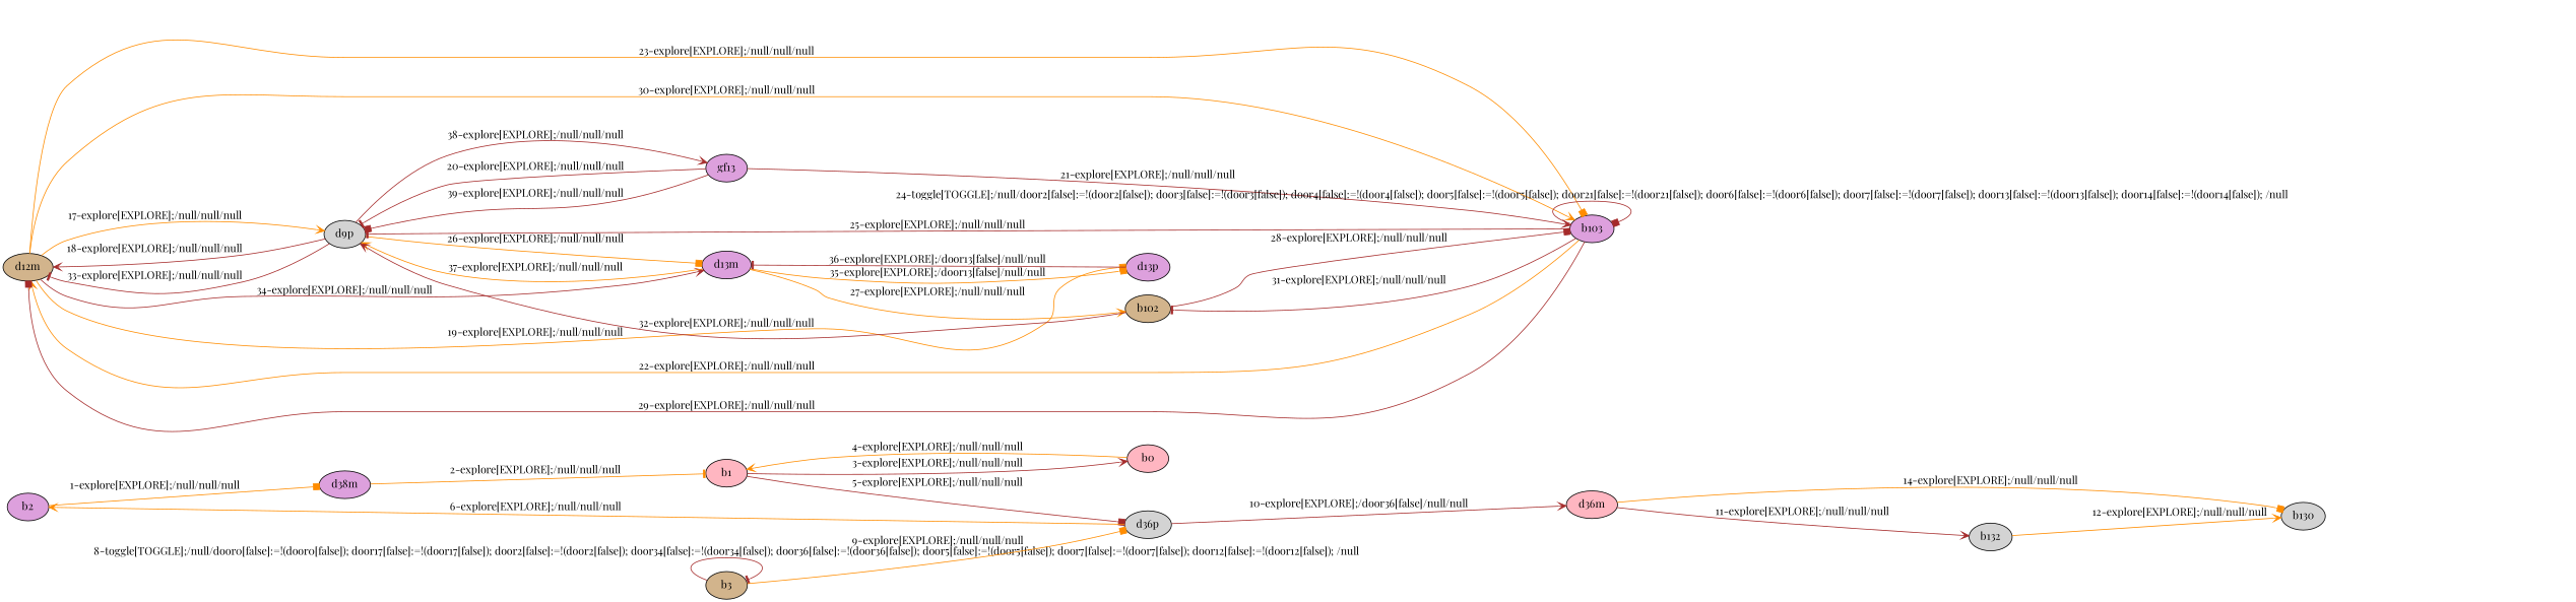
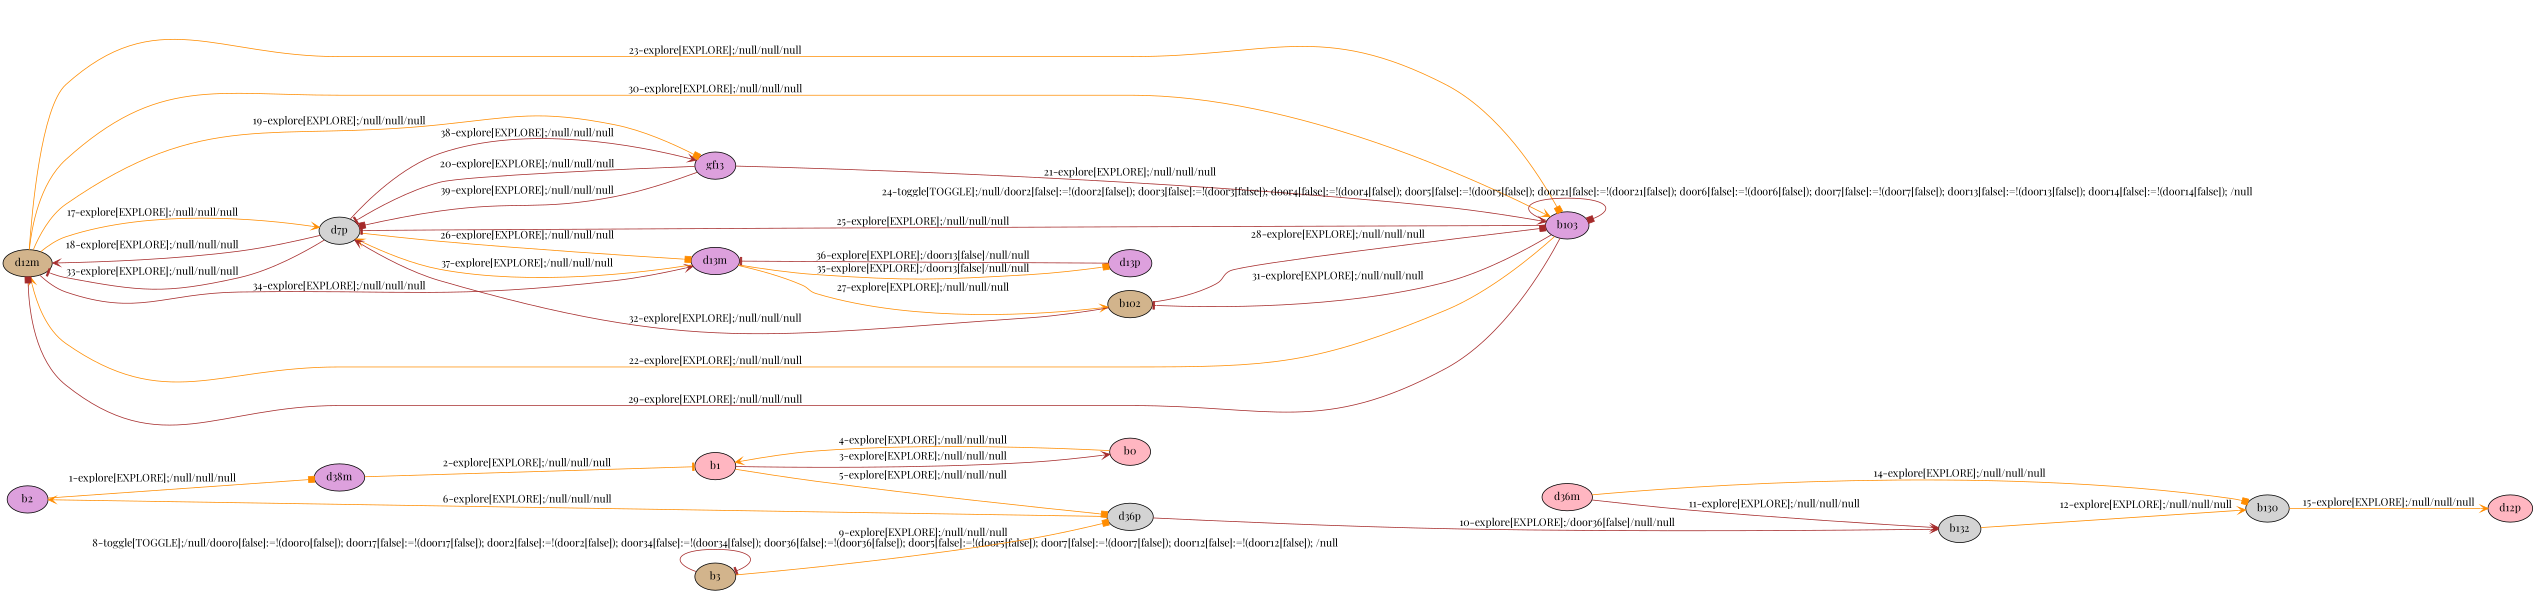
  digraph {
    fontname="Playfair Display"
    rankdir=LR
    node [fillcolor=plum fontname="Playfair Display" style=filled]
    edge [arrowhead=vee color=darkorange fontname="Playfair Display"]
    b2
    d38m
    b1 [fillcolor=lightpink]
    b3 [fillcolor=tan]
    d36p [fillcolor=lightgrey]
    b0 [fillcolor=lightpink]
    d36m [fillcolor=lightpink]
    b132 [fillcolor=lightgrey]
    b130 [fillcolor=lightgrey]
+   d12p [fillcolor=lightpink]
    d12m [fillcolor=tan]
-   d7p [fillcolor=lightgrey label=d9p]
+   d7p [fillcolor=lightgrey]
    gf13
    b103
    d13m
    b102 [fillcolor=tan]
    d13p
    b2 -> d38m [arrowhead=box label="1-explore[EXPLORE];/null/null/null"]
    d38m -> b1 [arrowhead=tee label="2-explore[EXPLORE];/null/null/null"]
-   b1 -> d36p [arrowhead=box color=brown label="5-explore[EXPLORE];/null/null/null"]
+   b1 -> d36p [arrowhead=box label="5-explore[EXPLORE];/null/null/null"]
    b1 -> b0 [color=brown label="3-explore[EXPLORE];/null/null/null"]
    b3 -> b3 [arrowhead=tee color=brown label="8-toggle[TOGGLE];/null/door0[false]:=!(door0[false]); door17[false]:=!(door17[false]); door2[false]:=!(door2[false]); door34[false]:=!(door34[false]); door36[false]:=!(door36[false]); door5[false]:=!(door5[false]); door7[false]:=!(door7[false]); door12[false]:=!(door12[false]); /null"]
    b3 -> d36p [arrowhead=box label="9-explore[EXPLORE];/null/null/null"]
    d36p -> b2 [label="6-explore[EXPLORE];/null/null/null"]
-   d36p -> d36m [color=brown label="10-explore[EXPLORE];/door36[false]/null/null"]
+   d36p -> b132 [color=brown label="10-explore[EXPLORE];/door36[false]/null/null"]
    b0 -> b1 [label="4-explore[EXPLORE];/null/null/null"]
    d36m -> b132 [color=brown label="11-explore[EXPLORE];/null/null/null"]
    d36m -> b130 [arrowhead=box label="14-explore[EXPLORE];/null/null/null"]
    b132 -> b130 [label="12-explore[EXPLORE];/null/null/null"]
+   b130 -> d12p [label="15-explore[EXPLORE];/null/null/null"]
    d12m -> d7p [label="17-explore[EXPLORE];/null/null/null"]
-   d12m -> d13p [arrowhead=box label="19-explore[EXPLORE];/null/null/null"]
+   d12m -> gf13 [arrowhead=box label="19-explore[EXPLORE];/null/null/null"]
    d12m -> b103 [arrowhead=box label="23-explore[EXPLORE];/null/null/null"]
    d12m -> b103 [label="30-explore[EXPLORE];/null/null/null"]
    d12m -> d13m [color=brown label="34-explore[EXPLORE];/null/null/null"]
    d7p -> d12m [color=brown label="18-explore[EXPLORE];/null/null/null"]
    d7p -> d12m [arrowhead=tee color=brown label="33-explore[EXPLORE];/null/null/null"]
    d7p -> gf13 [color=brown label="38-explore[EXPLORE];/null/null/null"]
    d7p -> d13m [arrowhead=box label="26-explore[EXPLORE];/null/null/null"]
    gf13 -> d7p [arrowhead=tee color=brown label="20-explore[EXPLORE];/null/null/null"]
    gf13 -> d7p [arrowhead=box color=brown label="39-explore[EXPLORE];/null/null/null"]
    gf13 -> b103 [color=brown label="21-explore[EXPLORE];/null/null/null"]
    b103 -> d12m [label="22-explore[EXPLORE];/null/null/null"]
    b103 -> d12m [arrowhead=box color=brown label="29-explore[EXPLORE];/null/null/null"]
    b103 -> d7p [arrowhead=tee color=brown label="25-explore[EXPLORE];/null/null/null"]
    b103 -> b103 [arrowhead=box color=brown label="24-toggle[TOGGLE];/null/door2[false]:=!(door2[false]); door3[false]:=!(door3[false]); door4[false]:=!(door4[false]); door5[false]:=!(door5[false]); door21[false]:=!(door21[false]); door6[false]:=!(door6[false]); door7[false]:=!(door7[false]); door13[false]:=!(door13[false]); door14[false]:=!(door14[false]); /null"]
    b103 -> b102 [arrowhead=tee color=brown label="31-explore[EXPLORE];/null/null/null"]
    d13m -> d7p [label="37-explore[EXPLORE];/null/null/null"]
    d13m -> b102 [label="27-explore[EXPLORE];/null/null/null"]
    d13m -> d13p [arrowhead=box label="35-explore[EXPLORE];/door13[false]/null/null"]
    b102 -> d7p [color=brown label="32-explore[EXPLORE];/null/null/null"]
    b102 -> b103 [arrowhead=box color=brown label="28-explore[EXPLORE];/null/null/null"]
    d13p -> d13m [arrowhead=tee color=brown label="36-explore[EXPLORE];/door13[false]/null/null"]
  }
